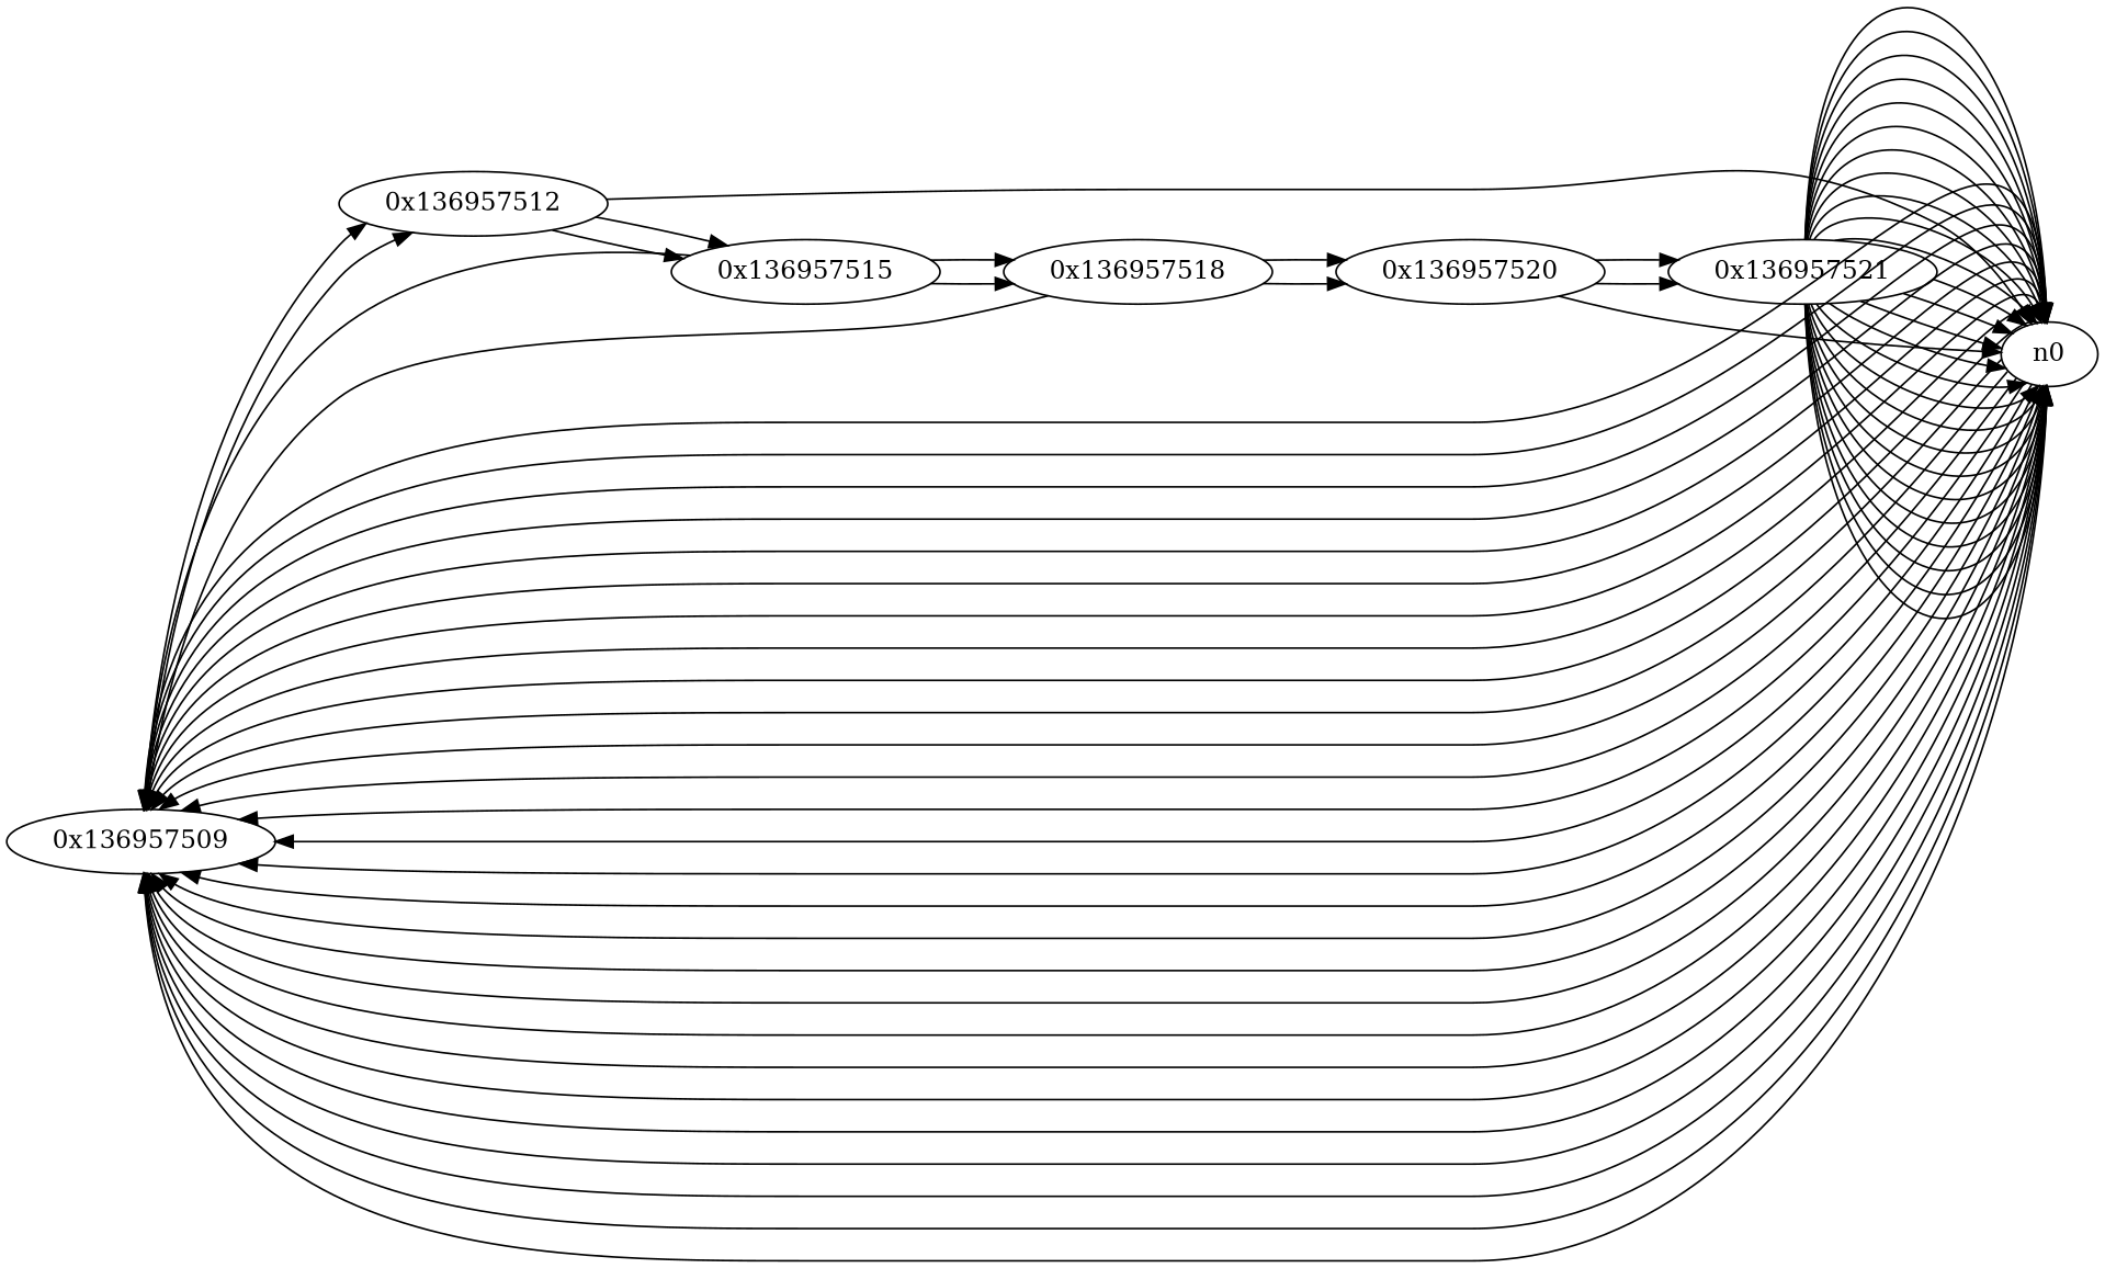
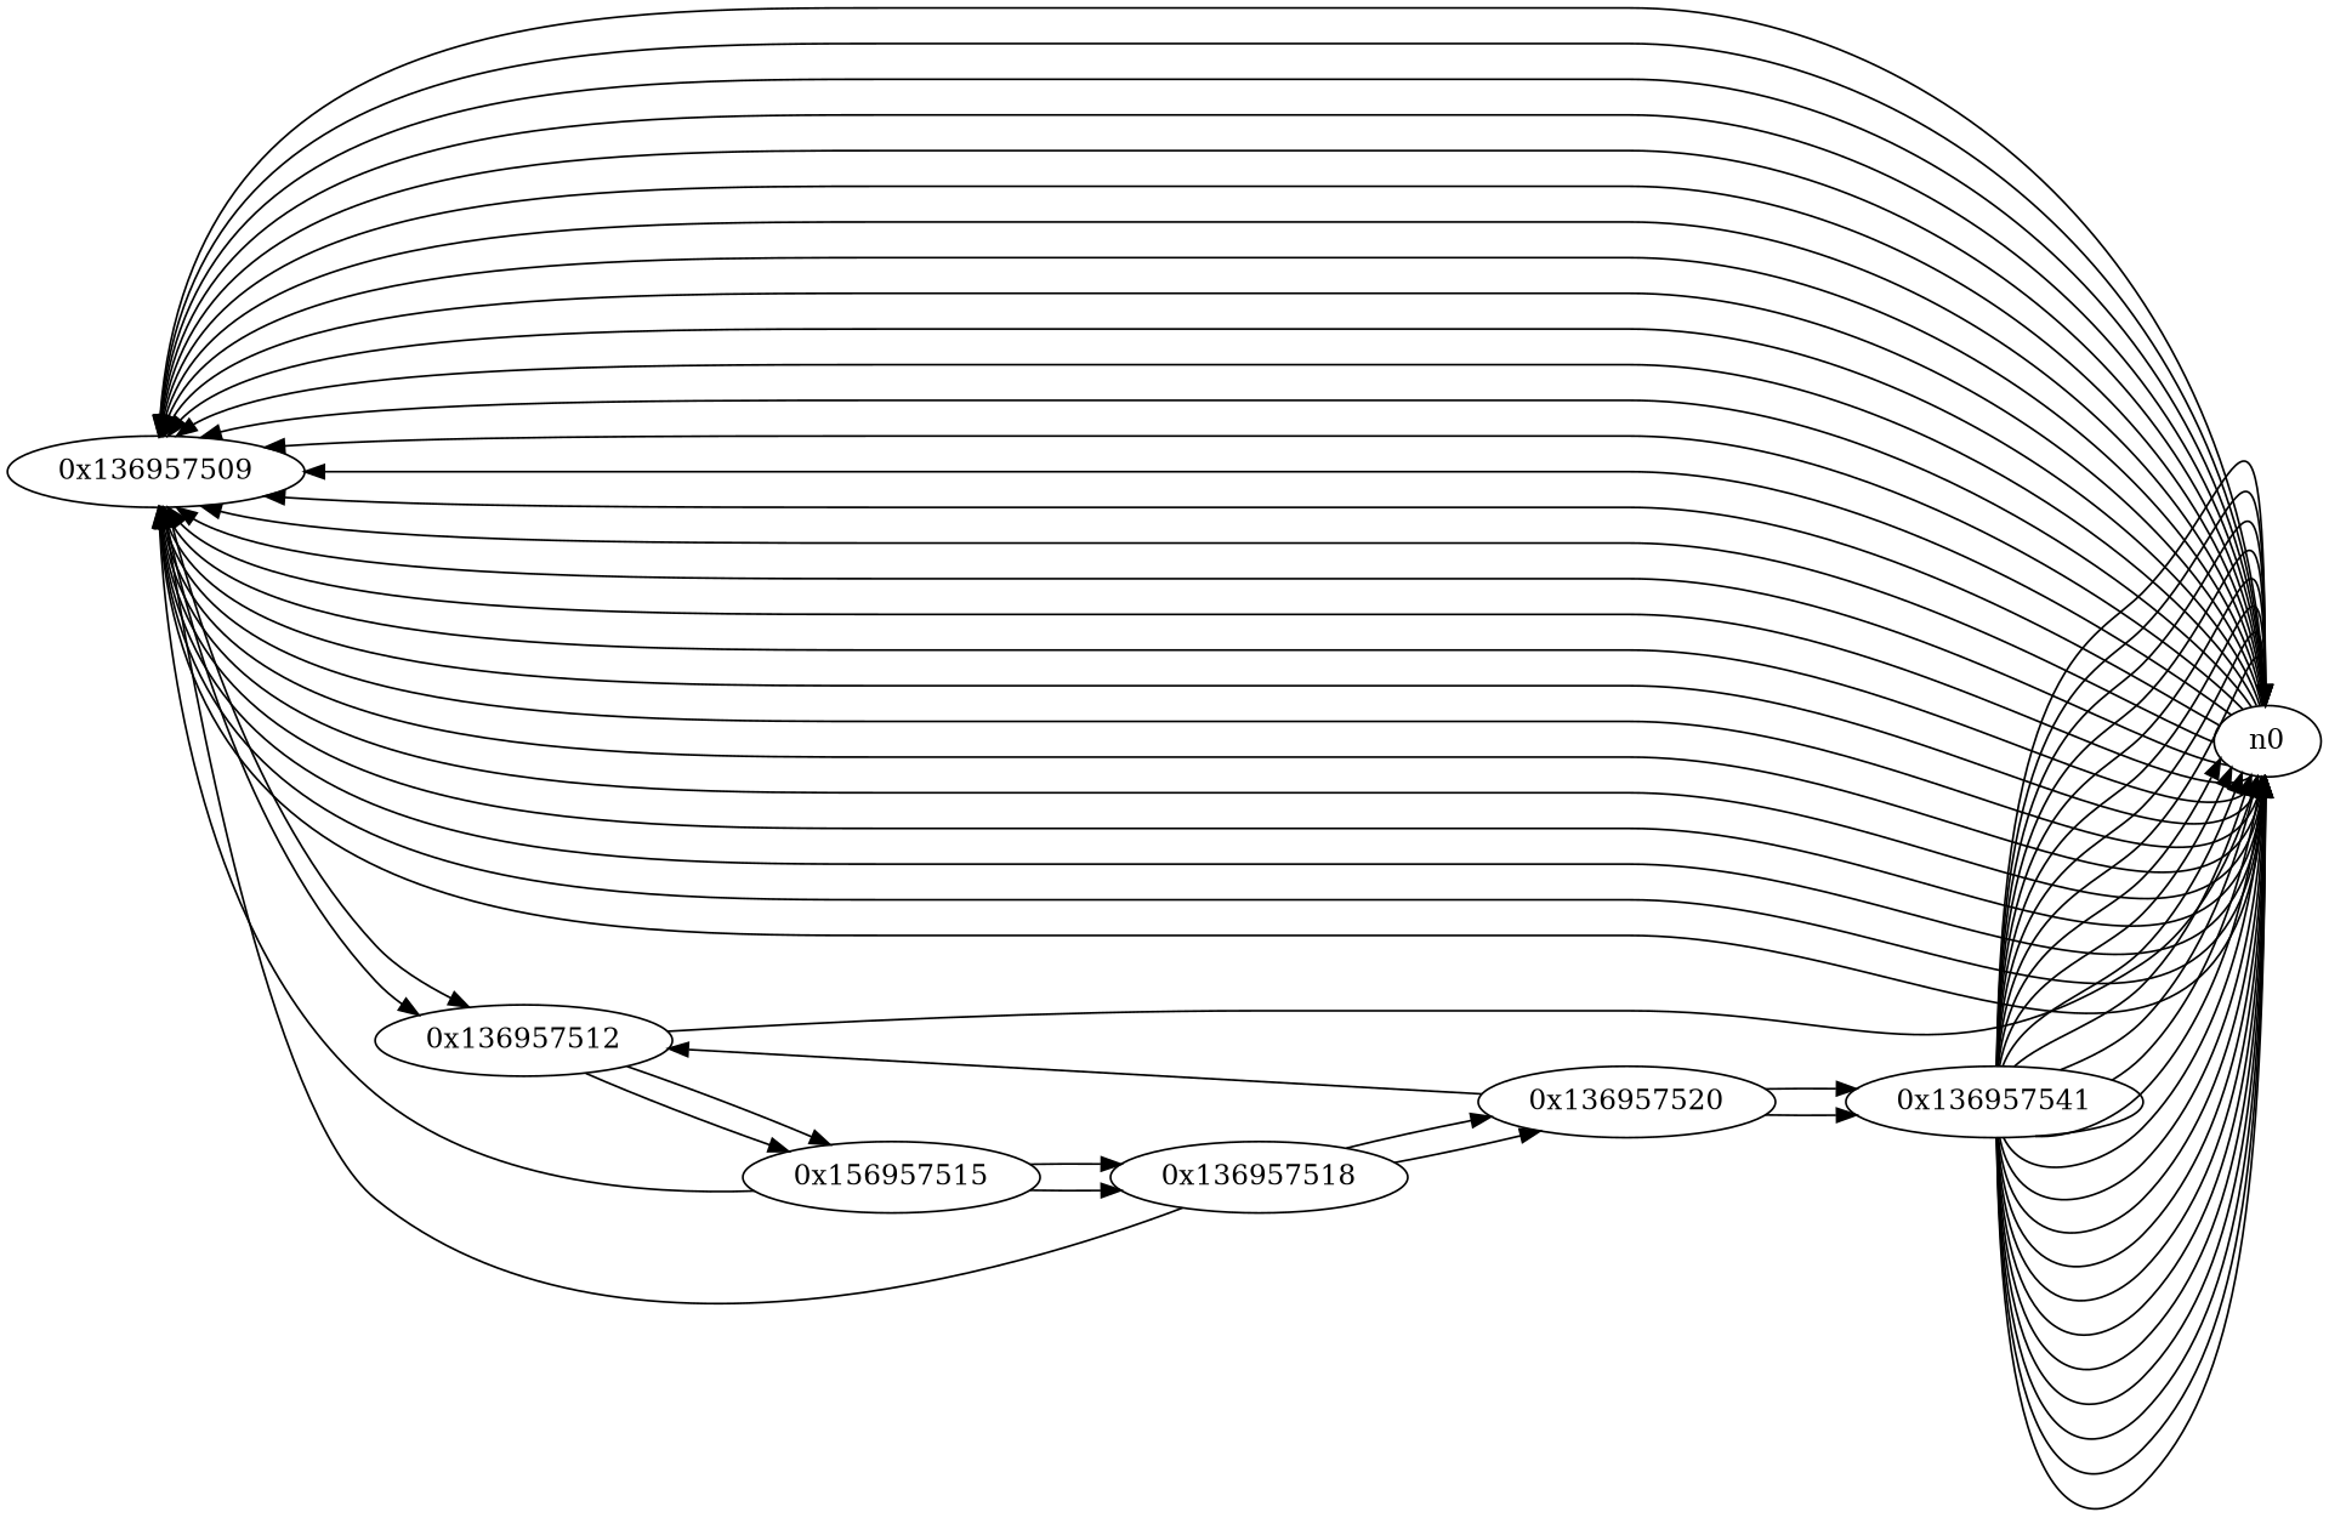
  digraph {
    rankdir=LR
    n1 [label="0x136957509"]
    n2 [label="0x136957512"]
-   n3 [label="0x136957515"]
+   n3 [label="0x156957515"]
    n0
    n4 [label="0x136957518"]
    n5 [label="0x136957520"]
-   n6 [label="0x136957521"]
+   n6 [label="0x136957541"]
    n1 -> n2
    n1 -> n2
    n2 -> n3
    n2 -> n3
    n2 -> n0
    n3 -> n1
    n3 -> n4
    n3 -> n4
    n0 -> n1
    n0 -> n1
    n0 -> n1
    n0 -> n1
    n0 -> n1
    n0 -> n1
    n0 -> n1
    n0 -> n1
    n0 -> n1
    n0 -> n1
    n0 -> n1
    n0 -> n1
    n0 -> n1
    n0 -> n1
    n0 -> n1
    n0 -> n1
    n0 -> n1
    n0 -> n1
    n0 -> n1
    n0 -> n1
    n0 -> n1
    n0 -> n1
    n0 -> n1
    n0 -> n1
    n0 -> n1
    n0 -> n1
    n0 -> n1
    n4 -> n1
    n4 -> n5
    n4 -> n5
-   n5 -> n0
+   n5 -> n2
    n5 -> n6
    n5 -> n6
    n6 -> n0
    n6 -> n0
    n6 -> n0
    n6 -> n0
    n6 -> n0
    n6 -> n0
    n6 -> n0
    n6 -> n0
    n6 -> n0
    n6 -> n0
    n6 -> n0
    n6 -> n0
    n6 -> n0
    n6 -> n0
    n6 -> n0
    n6 -> n0
    n6 -> n0
    n6 -> n0
    n6 -> n0
    n6 -> n0
    n6 -> n0
    n6 -> n0
    n6 -> n0
    n6 -> n0
    n6 -> n0
    n6 -> n0
  }
